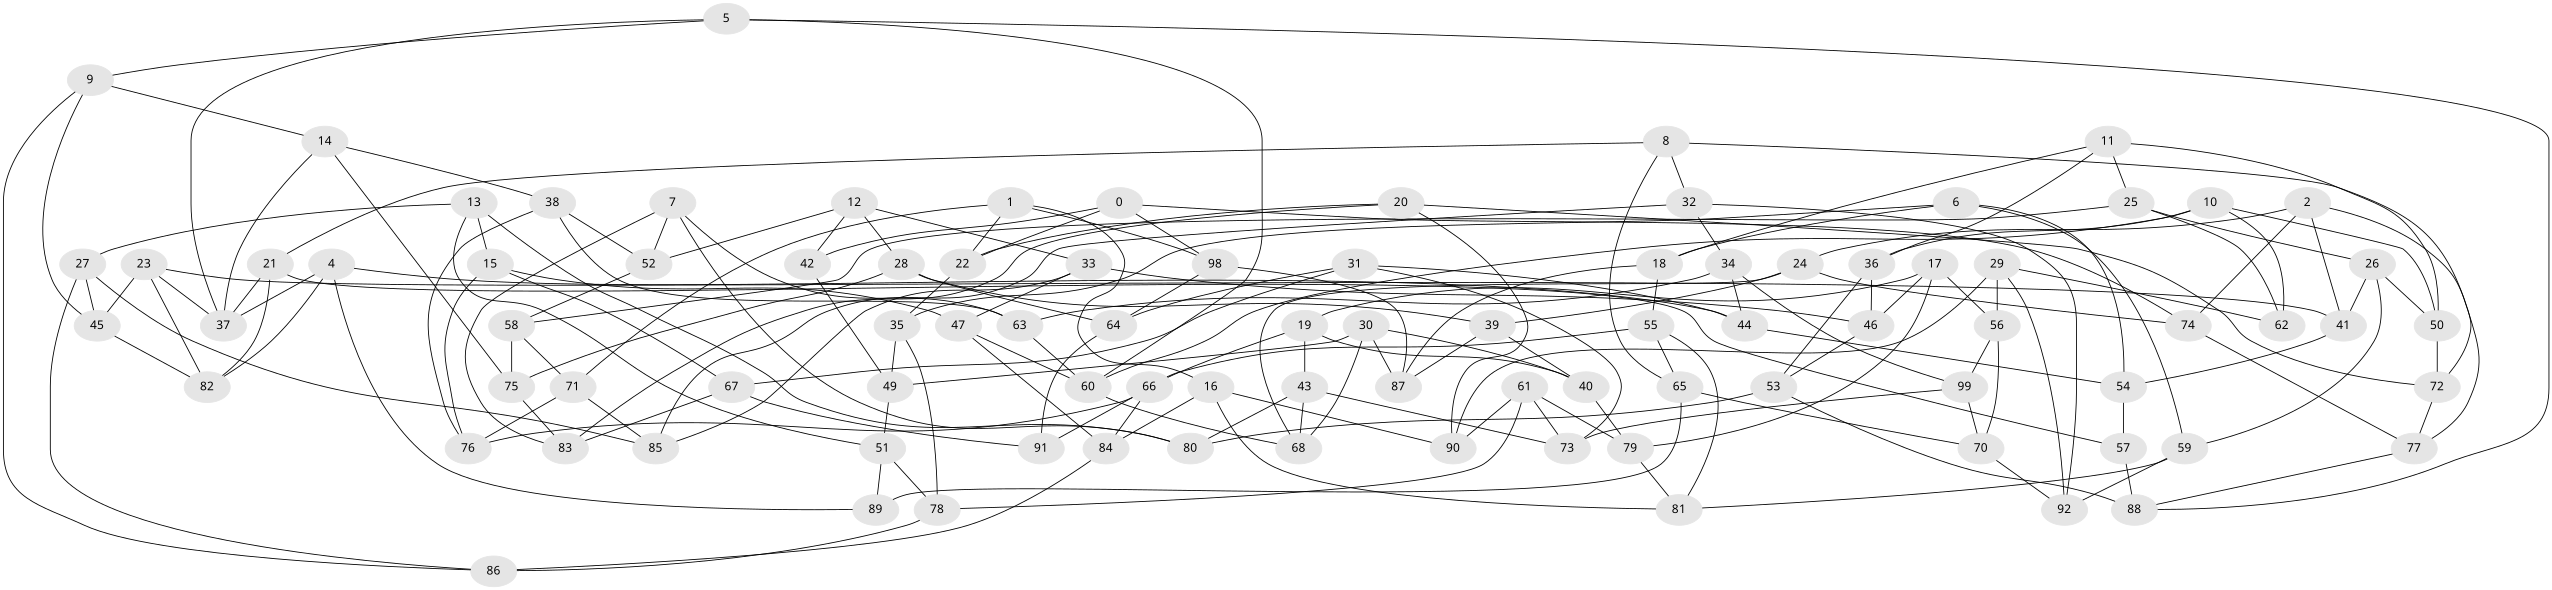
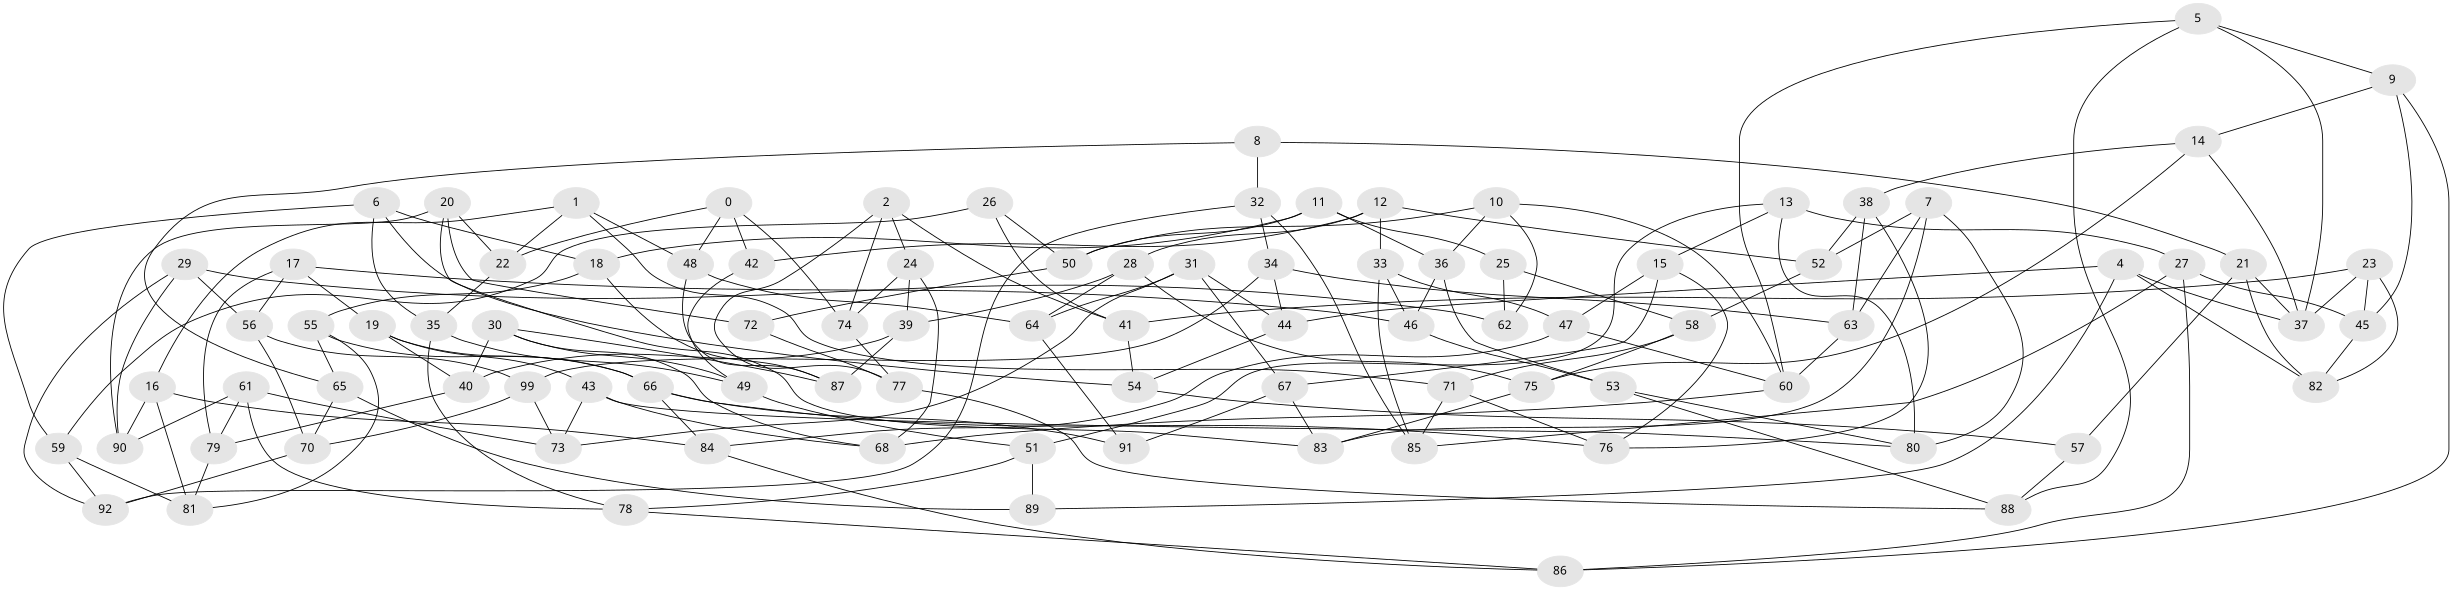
  graph {
    fontname="Noto Sans"
    node [color=gray90 fontname="Noto Sans" style=filled]
    edge [fontname="Noto Sans"]
    1
    16
    22
-   48 [label=98]
+   48
    71
    81
    84
    90
    35
    87
    64
    76
    85
    2
    24
    41
    74
    77
    39
    68
    54
    88
    n23 [label=0]
    42
    49
    4
    37
    44
    82
    89
    5
    9
    60
    14
    45
    86
    6
    18
    59
    55
    78
    57
    92
    7
    52
    63
    80
    83
    58
    8
    21
    32
    65
    72
    34
    70
    38
    75
    10
    36
    50
    62
    46
    53
    11
    25
    26
    12
    28
    33
    47
    13
    15
    27
    51
    67
    91
    17
    19
    56
    79
    40
    43
    66
    n85 [label=99]
    73
    20
    23
    29
    30
    31
    61
    1 -- 16
    1 -- 22
    1 -- 48
    1 -- 71
    16 -- 81
    16 -- 84
    16 -- 90
    22 -- 35
    48 -- 87
    48 -- 64
    71 -- 76
    71 -- 85
    84 -- 86
    35 -- 49
    35 -- 78
    64 -- 91
    2 -- 24
    2 -- 41
    2 -- 74
    2 -- 77
    24 -- 74
    24 -- 39
    24 -- 68
    41 -- 54
    74 -- 77
    77 -- 88
    39 -- 87
    39 -- 40
    54 -- 57
    n23 -- 22
    n23 -- 48
    n23 -- 74
    n23 -- 42
    42 -- 49
    49 -- 51
    4 -- 37
    4 -- 44
    4 -- 82
    4 -- 89
    44 -- 54
    5 -- 88
    5 -- 37
    5 -- 9
    5 -- 60
    9 -- 14
    9 -- 45
    9 -- 86
    60 -- 68
    14 -- 37
    14 -- 38
    14 -- 75
    45 -- 82
    6 -- 35
    6 -- 54
    6 -- 18
    6 -- 59
    18 -- 87
    18 -- 55
    59 -- 81
    59 -- 92
    55 -- 81
    55 -- 65
    55 -- 66
    78 -- 86
    57 -- 88
    7 -- 52
    7 -- 63
    7 -- 80
    7 -- 83
    52 -- 58
    63 -- 60
    58 -- 71
    58 -- 75
    8 -- 21
    8 -- 32
    8 -- 65
-   8 -- 72
    21 -- 37
    21 -- 82
    21 -- 57
    32 -- 85
    32 -- 92
    32 -- 34
    65 -- 89
    65 -- 70
    72 -- 77
    34 -- 44
    34 -- 63
    34 -- n85
    70 -- 92
    38 -- 76
    38 -- 52
    38 -- 63
    75 -- 83
    10 -- 60
    10 -- 36
    10 -- 50
    10 -- 62
    36 -- 46
    36 -- 53
    50 -- 72
    46 -- 53
    53 -- 88
    53 -- 80
    11 -- 18
    11 -- 36
    11 -- 50
    11 -- 25
    25 -- 58
    25 -- 62
-   25 -- 26
    26 -- 41
    26 -- 59
    26 -- 50
    12 -- 42
    12 -- 52
    12 -- 28
    12 -- 33
    28 -- 64
    28 -- 39
    28 -- 75
    33 -- 85
    33 -- 46
    33 -- 47
    47 -- 84
    47 -- 60
    13 -- 80
    13 -- 15
    13 -- 27
    13 -- 51
    15 -- 76
    15 -- 47
    15 -- 67
    27 -- 85
    27 -- 45
    27 -- 86
    51 -- 89
    51 -- 78
    67 -- 83
    67 -- 91
    17 -- 46
    17 -- 19
    17 -- 56
    17 -- 79
    19 -- 40
    19 -- 43
    19 -- 66
    56 -- 70
    56 -- n85
    79 -- 81
    40 -- 79
    43 -- 68
    43 -- 80
    43 -- 73
    66 -- 84
    66 -- 76
    66 -- 91
    n85 -- 70
    n85 -- 73
    20 -- 22
    20 -- 90
    20 -- 83
    20 -- 72
    23 -- 41
    23 -- 37
    23 -- 82
    23 -- 45
    29 -- 90
    29 -- 92
    29 -- 62
    29 -- 56
    30 -- 87
    30 -- 68
    30 -- 49
    30 -- 40
    31 -- 64
    31 -- 44
    31 -- 67
    31 -- 73
    61 -- 90
    61 -- 78
    61 -- 79
    61 -- 73
  }
